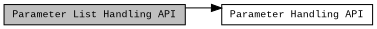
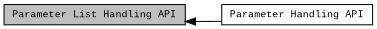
  digraph {
    rankdir=LR
    fontname="Liberation Mono"
    node [color=black fontname="Liberation Mono" fontsize=10 shape=record style=filled]
    n1 [fillcolor=grey75 fontcolor=black height=0.2 label="Parameter List Handling API" width=0.4]
    n2 [fillcolor=white height=0.2 label="Parameter Handling API" width=0.4]
-   n2 -> n1 [dir=back fontname="Liberation Mono" fontsize=10 labelfontname=Helvetica labelfontsize=10 shape=plaintext style=solid]
+   n1 -> n2 [dir=back fontname="Liberation Mono" fontsize=10 labelfontname=Helvetica labelfontsize=10 shape=plaintext style=solid]
  }
